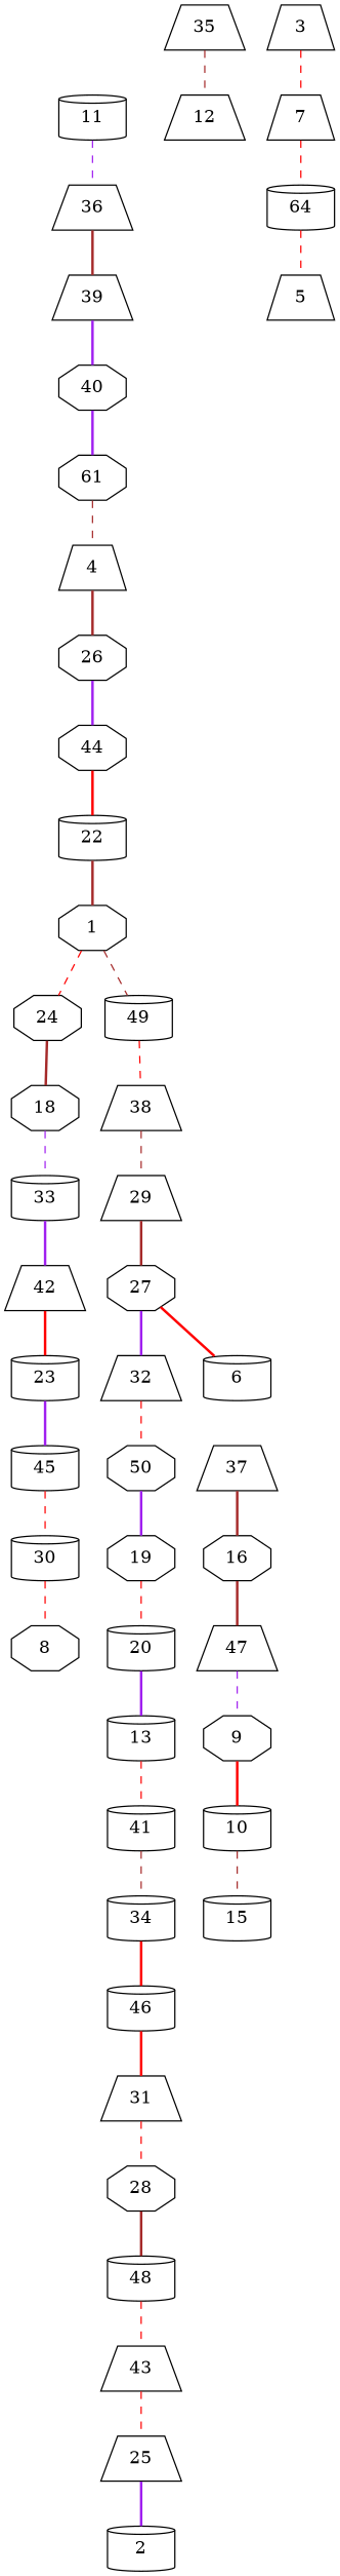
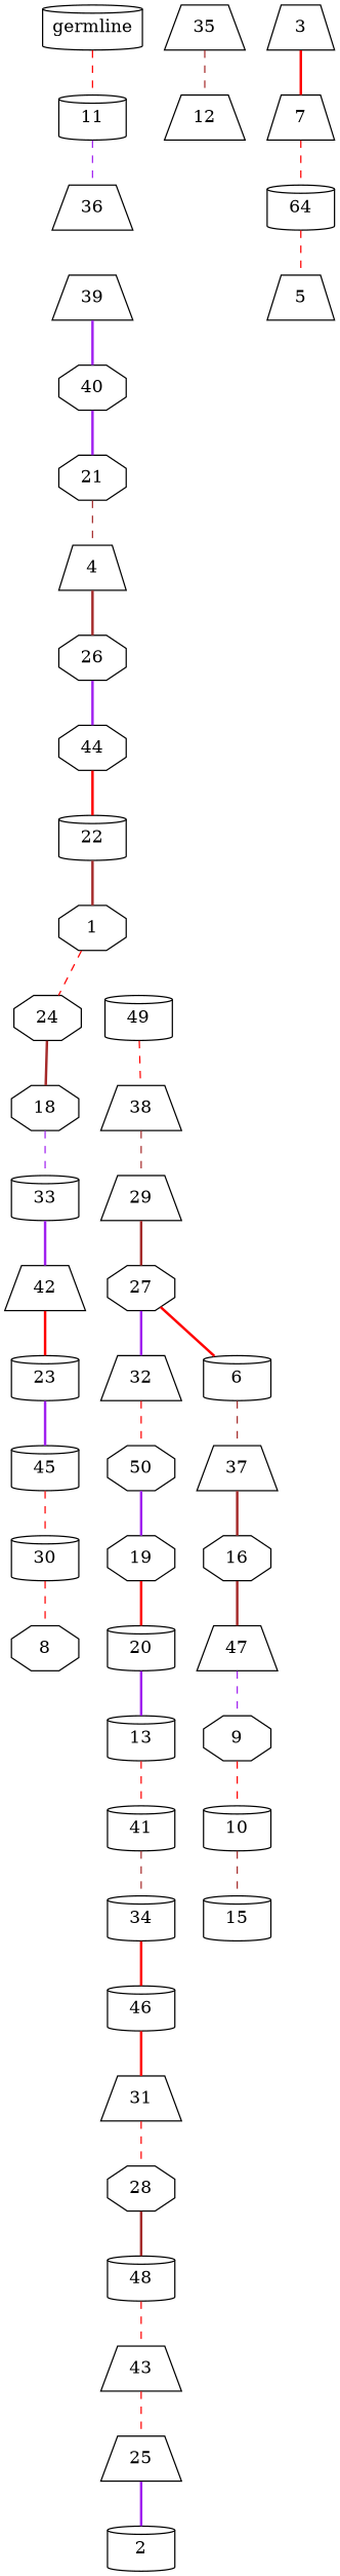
  graph {
    rankdir=UD
    splines=line
    node [shape=cylinder]
    edge [color=red style=dashed]
+   n1 [label=germline]
    n2 [label=11]
    n3 [label=36 shape=trapezium]
    n4 [label=39 shape=trapezium]
    n5 [label=40 shape=octagon]
-   n6 [label=61 shape=octagon]
+   n6 [label=21 shape=octagon]
    n7 [label=4 shape=trapezium]
    n8 [label=26 shape=octagon]
    n9 [label=44 shape=octagon]
    n10 [label=22]
    n11 [label=1 shape=octagon]
    n12 [label=24 shape=octagon]
    n13 [label=49]
    n14 [label=18 shape=octagon]
    n15 [label=38 shape=trapezium]
    n16 [label=33]
    n17 [label=42 shape=trapezium]
    n18 [label=23]
    n19 [label=45]
    n20 [label=30]
    n21 [label=8 shape=octagon]
    n22 [label=29 shape=trapezium]
    n23 [label=27 shape=octagon]
    n24 [label=32 shape=trapezium]
    n25 [label=6]
    n26 [label=50 shape=octagon]
    n27 [label=37 shape=trapezium]
    n28 [label=19 shape=octagon]
    n29 [label=20]
    n30 [label=13]
    n31 [label=41]
    n32 [label=34]
    n33 [label=46]
    n34 [label=31 shape=trapezium]
    n35 [label=28 shape=octagon]
    n36 [label=48]
    n37 [label=43 shape=trapezium]
    n38 [label=25 shape=trapezium]
    n39 [label=2]
    n40 [label=16 shape=octagon]
    n41 [label=47 shape=trapezium]
    n42 [label=9 shape=octagon]
    n43 [label=10]
    n44 [label=15]
    n45 [label=35 shape=trapezium]
    n46 [label=12 shape=trapezium]
    n47 [label=3 shape=trapezium]
    n48 [label=7 shape=trapezium]
    n49 [label=64]
    n50 [label=5 shape=trapezium]
+   n1 -- n2
    n2 -- n3 [color=purple]
-   n3 -- n4 [color=brown style=bold]
    n4 -- n5 [color=purple style=bold]
    n5 -- n6 [color=purple style=bold]
    n6 -- n7 [color=brown]
    n7 -- n8 [color=brown style=bold]
    n8 -- n9 [color=purple style=bold]
    n9 -- n10 [style=bold]
    n10 -- n11 [color=brown style=bold]
    n11 -- n12
-   n11 -- n13 [color=brown]
    n12 -- n14 [color=brown style=bold]
    n13 -- n15
    n14 -- n16 [color=purple]
    n15 -- n22 [color=brown]
    n16 -- n17 [color=purple style=bold]
    n17 -- n18 [style=bold]
    n18 -- n19 [color=purple style=bold]
    n19 -- n20
    n20 -- n21
    n22 -- n23 [color=brown style=bold]
    n23 -- n24 [color=purple style=bold]
    n23 -- n25 [style=bold]
    n24 -- n26
+   n25 -- n27 [color=brown]
    n26 -- n28 [color=purple style=bold]
    n27 -- n40 [color=brown style=bold]
-   n28 -- n29
+   n28 -- n29 [style=bold]
    n29 -- n30 [color=purple style=bold]
    n30 -- n31
    n31 -- n32 [color=brown]
    n32 -- n33 [style=bold]
    n33 -- n34 [style=bold]
    n34 -- n35
    n35 -- n36 [color=brown style=bold]
    n36 -- n37
    n37 -- n38
    n38 -- n39 [color=purple style=bold]
    n40 -- n41 [color=brown style=bold]
    n41 -- n42 [color=purple]
-   n42 -- n43 [style=bold]
+   n42 -- n43
    n43 -- n44 [color=brown]
    n45 -- n46 [color=brown]
-   n47 -- n48
+   n47 -- n48 [style=bold]
    n48 -- n49
    n49 -- n50
  }
